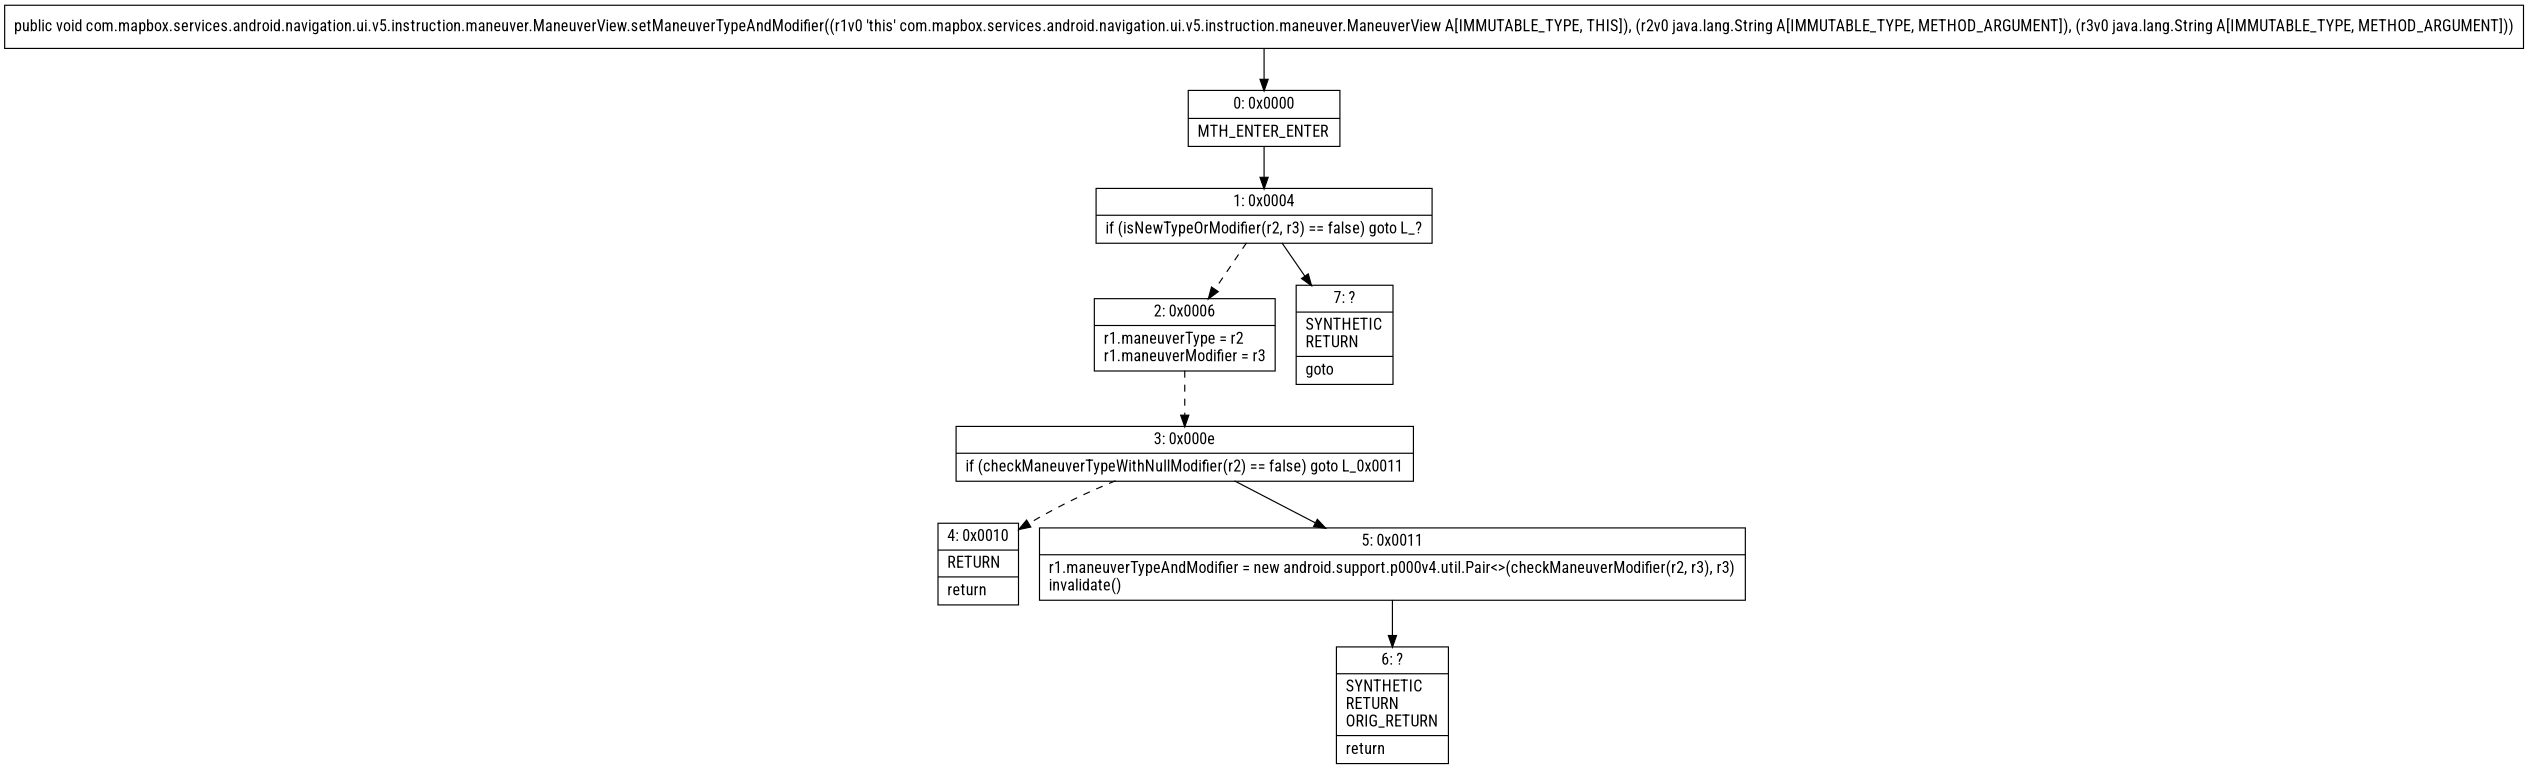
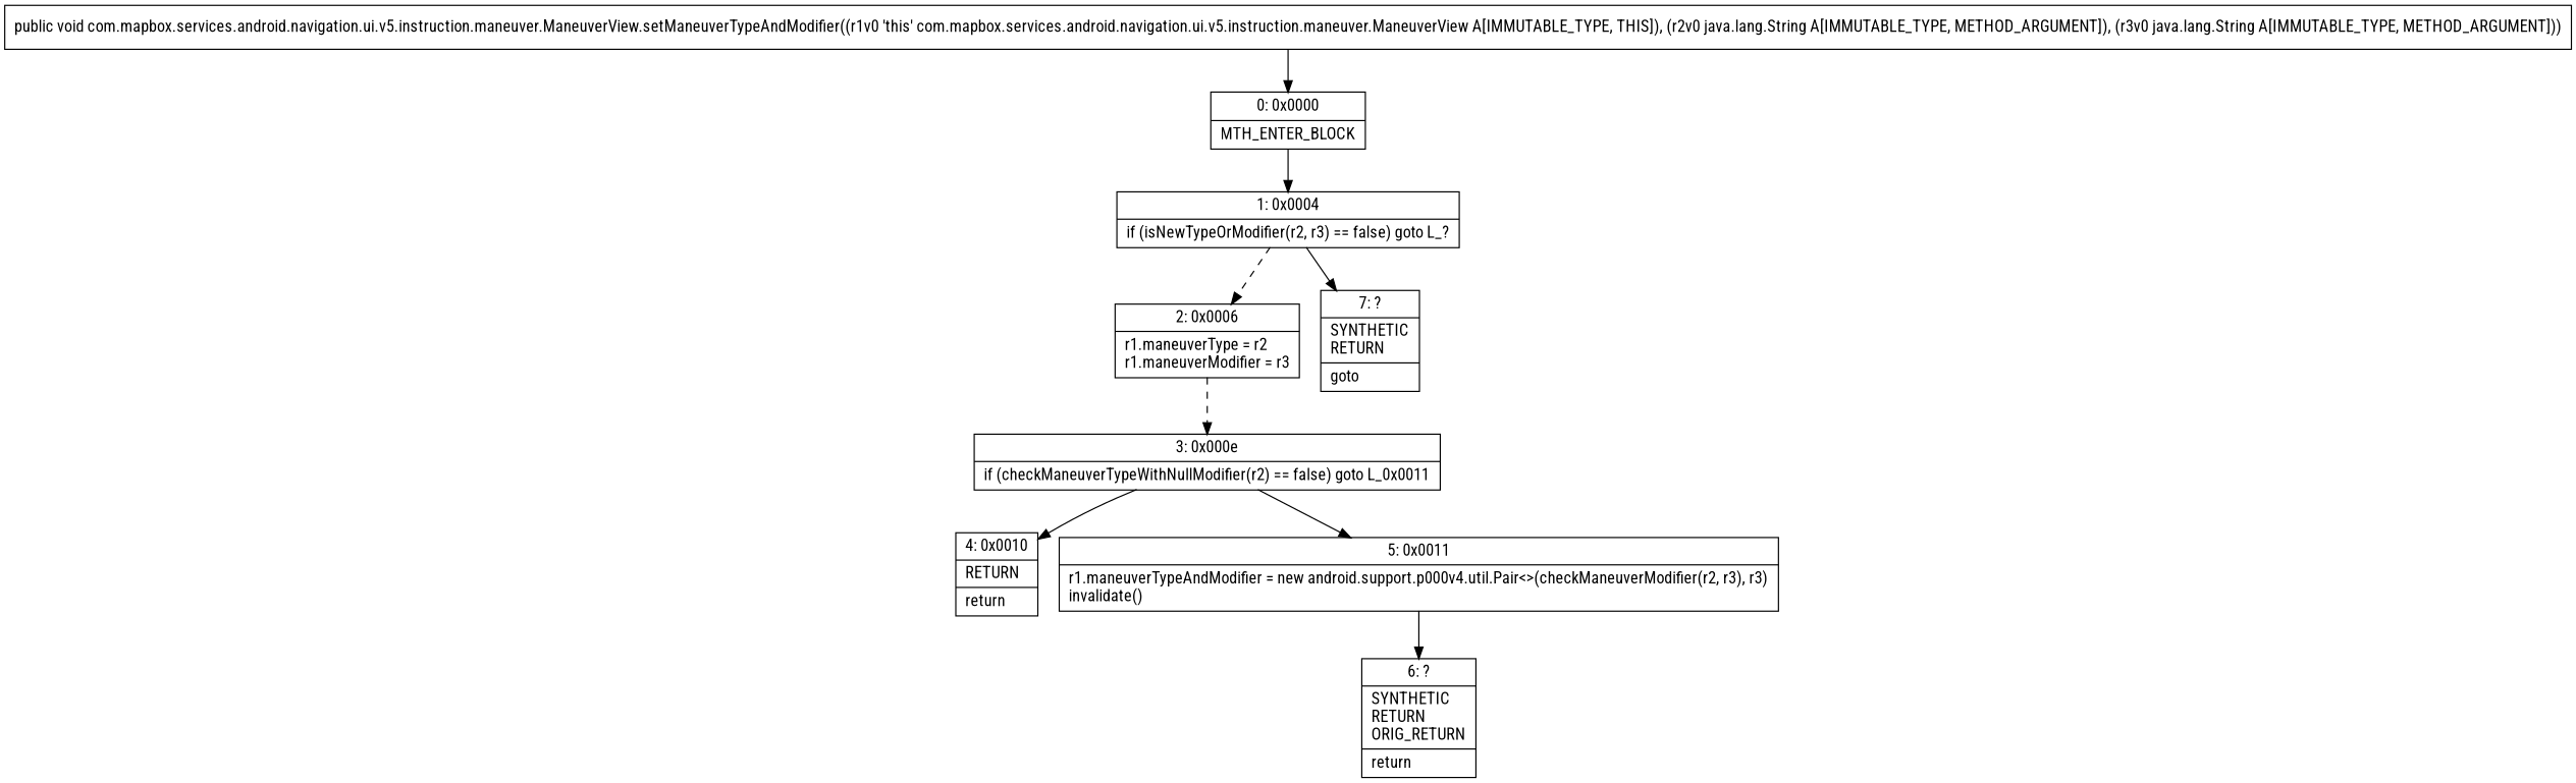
  digraph {
    fontname="Roboto Condensed"
    node [fontname="Roboto Condensed" shape=record]
    edge [fontname="Roboto Condensed"]
-   n1 [label="{0\:\ 0x0000|MTH_ENTER_ENTER\l}"]
+   n1 [label="{0\:\ 0x0000|MTH_ENTER_BLOCK\l}"]
    n2 [label="{1\:\ 0x0004|if (isNewTypeOrModifier(r2, r3) == false) goto L_?\l}"]
    n3 [label="{2\:\ 0x0006|r1.maneuverType = r2\lr1.maneuverModifier = r3\l}"]
    n4 [label="{7\:\ ?|SYNTHETIC\lRETURN\l|goto\l}"]
    n5 [label="{3\:\ 0x000e|if (checkManeuverTypeWithNullModifier(r2) == false) goto L_0x0011\l}"]
    n6 [label="{4\:\ 0x0010|RETURN\l|return\l}"]
    n7 [label="{5\:\ 0x0011|r1.maneuverTypeAndModifier = new android.support.p000v4.util.Pair\<\>(checkManeuverModifier(r2, r3), r3)\linvalidate()\l}"]
    n8 [label="{6\:\ ?|SYNTHETIC\lRETURN\lORIG_RETURN\l|return\l}"]
    n9 [label="{public void com.mapbox.services.android.navigation.ui.v5.instruction.maneuver.ManeuverView.setManeuverTypeAndModifier((r1v0 'this' com.mapbox.services.android.navigation.ui.v5.instruction.maneuver.ManeuverView A[IMMUTABLE_TYPE, THIS]), (r2v0 java.lang.String A[IMMUTABLE_TYPE, METHOD_ARGUMENT]), (r3v0 java.lang.String A[IMMUTABLE_TYPE, METHOD_ARGUMENT])) }"]
    n1 -> n2
    n2 -> n3 [style=dashed]
    n2 -> n4
    n3 -> n5 [style=dashed]
-   n5 -> n6 [style=dashed]
+   n5 -> n6 [style=solid]
    n5 -> n7
    n7 -> n8
    n9 -> n1
  }
